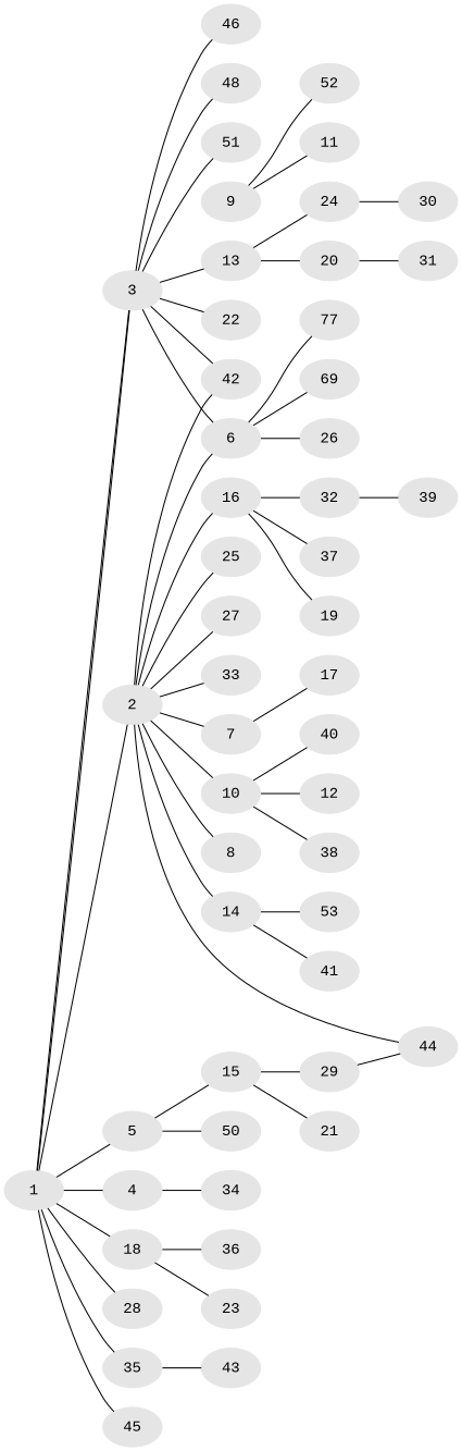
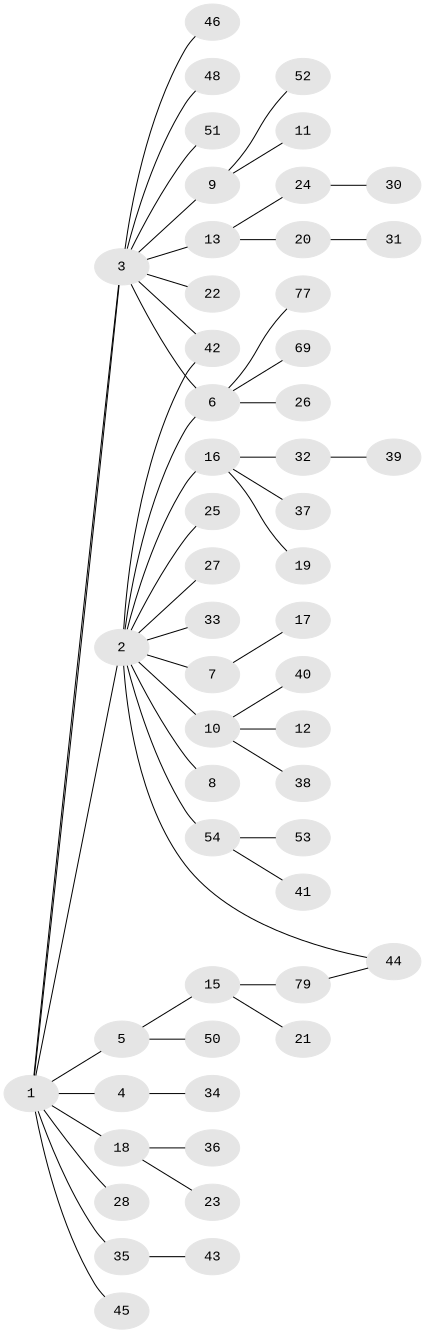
  graph {
    fontname="Liberation Mono"
    rankdir=LR
    node [color=gray90 fontname="Liberation Mono" style=filled]
    edge [fontname="Liberation Mono"]
    1
    2
    3
    4
    5
    18
    28
    35
    45
    6
    7
    8
    10
-   14
+   14 [label=54]
    16
    25
    27
    33
    42
    44
    9
    13
    22
    46
    48
    51
    34
    15
    50
    23
    36
    43
    26
    n34 [label=77]
    n35 [label=69]
    17
    12
    38
    40
    41
    53
    19
    32
    37
    11
    52
    20
    24
    21
-   29
+   29 [label=79]
    31
    30
    39
    1 -- 2
    1 -- 3
    1 -- 3
    1 -- 4
    1 -- 5
    1 -- 18
    1 -- 28
    1 -- 35
    1 -- 45
    2 -- 6
    2 -- 7
    2 -- 8
    2 -- 10
    2 -- 14
    2 -- 16
    2 -- 25
    2 -- 27
    2 -- 33
    2 -- 42
    2 -- 44
    3 -- 6
    3 -- 42
+   3 -- 9
    3 -- 13
    3 -- 22
    3 -- 46
    3 -- 48
    3 -- 51
    4 -- 34
    5 -- 15
    5 -- 50
    18 -- 23
    18 -- 36
    35 -- 43
    6 -- 26
    6 -- n34
    6 -- n35
    7 -- 17
    10 -- 12
    10 -- 38
    10 -- 40
    14 -- 41
    14 -- 53
    16 -- 19
    16 -- 32
    16 -- 37
    9 -- 11
    9 -- 52
    13 -- 20
    13 -- 24
    15 -- 21
    15 -- 29
    32 -- 39
    20 -- 31
    24 -- 30
    29 -- 44
  }
